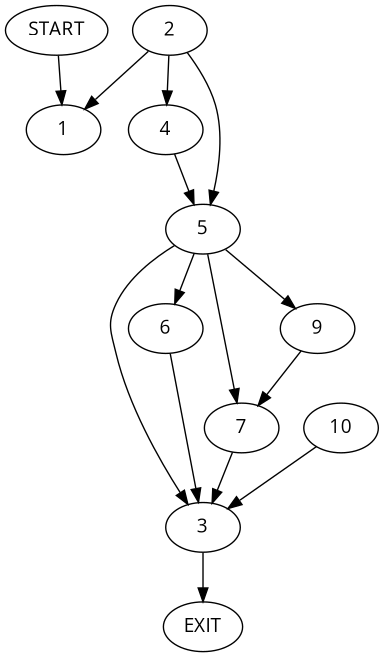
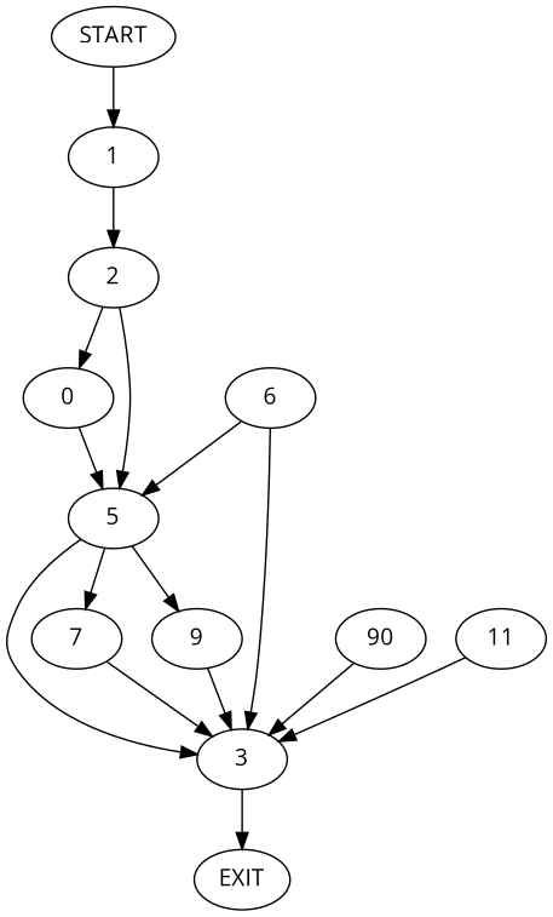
  digraph {
    fontname="Open Sans"
    node [fontname="Open Sans"]
    edge [fontname="Open Sans"]
    n1 [label=START]
    1
    2
    n4 [label=EXIT]
-   4
+   4 [label=0]
    5
    3
    6
    7
    9
-   10
+   10 [label=90]
+   11
    n1 -> 1
-   2 -> 1
+   1 -> 2
    2 -> 4
    2 -> 5
    4 -> 5
    5 -> 3
-   5 -> 6
+   6 -> 5
    5 -> 7
    5 -> 9
    3 -> n4
    6 -> 3
    7 -> 3
-   9 -> 7
+   9 -> 3
    10 -> 3
+   11 -> 3
  }
